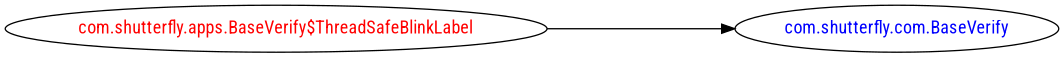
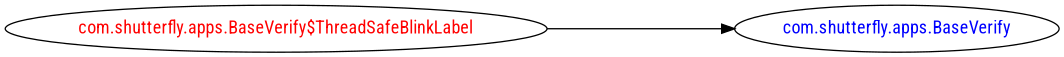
  digraph {
    concentrate=true
    rankdir=LR
    ranksep=2.0
    splines=ortho
    fontname="Roboto Condensed"
    node [fontname="Roboto Condensed"]
    "com.shutterfly.apps.BaseVerify$ThreadSafeBlinkLabel" [fontcolor=red]
-   "com.shutterfly.apps.BaseVerify" [fontcolor=blue label="com.shutterfly.com.BaseVerify"]
+   "com.shutterfly.apps.BaseVerify" [fontcolor=blue]
    "com.shutterfly.apps.BaseVerify$ThreadSafeBlinkLabel" -> "com.shutterfly.apps.BaseVerify" [fontname="Roboto Condensed"]
  }
